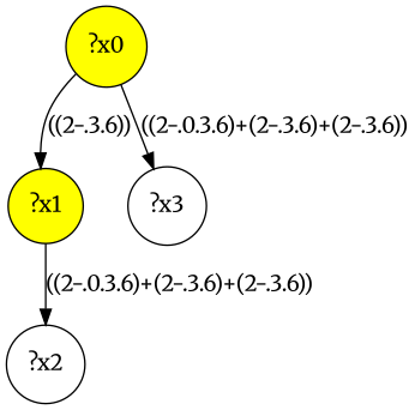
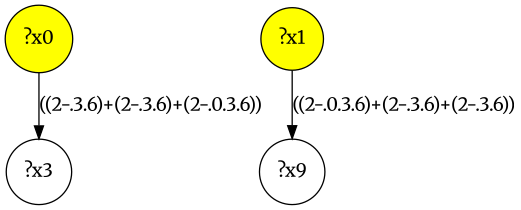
  digraph {
    fontname=Merriweather
    node [fontname=Merriweather shape=circle]
    edge [fontname=Merriweather]
    n1 [fillcolor=yellow label="?x0" style="filled,"]
    n2 [fillcolor=yellow label="?x1" style="filled,"]
    n3 [label="?x3"]
-   n4 [label="?x2"]
-   n1 -> n2 [label="((2-.3.6))"]
-   n1 -> n3 [label="((2-.0.3.6)+(2-.3.6)+(2-.3.6))"]
+   n4 [label="?x9"]
+   n1 -> n3 [label="((2-.3.6)+(2-.3.6)+(2-.0.3.6))"]
    n2 -> n4 [label="((2-.0.3.6)+(2-.3.6)+(2-.3.6))"]
  }
